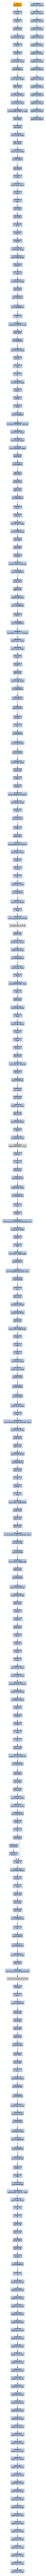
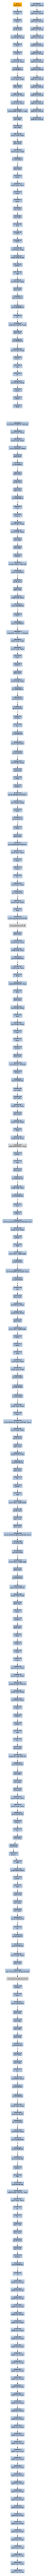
  digraph {
    fontname="Noto Serif"
    node [color=lightsteelblue fillcolor=lightsteelblue fontname="Noto Serif" shape=rectangle style=filled]
    edge [color="#000000" fontname="Noto Serif"]
    n1 [color=lightgrey fillcolor=orange label="start\nffree %st2"]
    n2 [label="0x0040be9b\nfwait "]
    n3 [label="0x0040be9c\nfninit "]
    n4 [label="0x0040be9e\npushl %ebp"]
    n5 [label="0x0040be9f\nleal (%ebp), %ebp"]
    n6 [label="0x0040bea2\nfwait "]
    n7 [label="0x0040bea3\nfnclex "]
    n8 [label="0x0040bea5\nmovl %eax, %eax"]
    n9 [label="0x0040bea7\njg 0x0040bea9"]
    n10 [label="0x0040bea9\nmovl %esp, %ebp"]
    n11 [label="0x0040beab\nffree %st7"]
    n12 [label="0x0040bead\nmovl %eax, %eax"]
    n13 [label="0x0040beaf\nmovl %ecx, %ecx"]
    n14 [label="0x0040beb1\nsubl $0x200<UINT32>, %esp"]
    n15 [label="0x0040beb7\nnotl %edx"]
    n16 [label="0x0040beb9\nnotl %edx"]
    n17 [label="0x0040bebb\nmovl %edx, %edx"]
    n18 [color=lightgrey label="0x0040bebd\nffree %st5"]
    n19 [label="0x0040bebf\nleal (%ebp), %ebp"]
    n20 [label="0x0040bec2\nje 0x0040bec4"]
    n21 [label="0x0040bec4\nffree %st7"]
    n22 [label="0x0040bec6\nfwait "]
    n23 [label="0x0040bec7\nmovl %ecx, %ecx"]
    n24 [label="0x0040bec9\nfwait "]
    n25 [label="0x0040beca\nfninit "]
    n26 [label="0x0040becc\nnotl %edx"]
    n27 [label="0x0040bece\nnotl %edx"]
    n28 [label="0x0040bed0\nfnop "]
    n29 [label="0x0040bed2\nfwait "]
    n30 [label="0x0040bed3\nfninit "]
    n31 [label="0x0040bed5\nleal (%esp), %esp"]
    n32 [label="0x0040bed8\nxchgl %ebp, %ebp"]
    n33 [label="0x0040beda\npusha "]
    n34 [label="0x0040bedb\npopa "]
    n35 [label="0x0040bedc\nleal (%ebp), %ebp"]
    n36 [label="0x0040bedf\nffree %st7"]
    n37 [label="0x0040bee1\njp 0x0040bee3"]
    n38 [label="0x0040bee3\njecxz 0x0040bee5"]
    n39 [label="0x0040bee5\ncld "]
    n40 [label="0x0040bee6\nsubl $0xc<UINT8>, %esp"]
    n41 [label="0x0040bee9\nffree %st1"]
    n42 [label="0x0040beeb\nje 0x0040beed"]
    n43 [label="0x0040beed\nleal (%ebp), %ebp"]
    n44 [label="0x0040bef0\npusha "]
    n45 [label="0x0040bef1\npopa "]
    n46 [label="0x0040bef2\ncld "]
    n47 [label="0x0040bef3\nleal (%ebp), %ebp"]
    n48 [label="0x0040bef6\nfwait "]
    n49 [label="0x0040bef7\nfninit "]
    n50 [label="0x0040bef9\nfnop "]
-   n51 [label="0x0040befb\njcxz 0x0040befe"]
    n52 [label="0x0040befe\nmovl $0x1<UINT32>, -8(%esp)"]
    n53 [label="0x0040bf06\nmovl %eax, %eax"]
    n54 [label="0x0040bf08\nmovl %edx, %edx"]
    n55 [label="0x0040bf0a\nmovq -8(%esp), %mm0"]
    n56 [label="0x0040bf0f\nffree %st7"]
    n57 [label="0x0040bf11\nje 0x0040bf13"]
    n58 [label="0x0040bf13\nffree %st5"]
    n59 [label="0x0040bf15\npushl %eax"]
    n60 [label="0x0040bf16\npopl %eax"]
    n61 [label="0x0040bf17\njne 0x0040bf19"]
    n62 [label="0x0040bf19\nfwait "]
    n63 [label="0x0040bf1a\nfnclex "]
    n64 [label="0x0040bf1c\nleal (%ebp), %ebp"]
    n65 [label="0x0040bf1f\nmovl %edx, %edx"]
    n66 [label="0x0040bf21\nnotl %edx"]
    n67 [label="0x0040bf23\nnotl %edx"]
    n68 [label="0x0040bf25\nfincstp "]
    n69 [label="0x0040bf27\nmovq %mm0, -12(%esp)"]
    n70 [label="0x0040bf2c\njecxz 0x0040bf2e"]
    n71 [label="0x0040bf2e\npushl %eax"]
    n72 [label="0x0040bf2f\npopl %eax"]
    n73 [label="0x0040bf30\nxchgl %esp, %esp"]
    n74 [label="0x0040bf32\njecxz 0x0040bf34"]
    n75 [label="0x0040bf34\nfwait "]
    n76 [label="0x0040bf35\njecxz 0x0040bf37"]
    n77 [label="0x0040bf37\ncmpl $0x1<UINT8>, -12(%esp)"]
    n78 [label="0x0040bf3c\nxchgl %edx, %edx"]
    n79 [label="0x0040bf3e\nmovl %edx, %edx"]
    n80 [label="0x0040bf40\nfwait "]
    n81 [label="0x0040bf41\nfnclex "]
    n82 [label="0x0040bf43\nffree %st7"]
    n83 [label="0x0040bf45\nmovl %edx, %edx"]
    n84 [label="0x0040bf47\njne 0x0040bf49"]
    n85 [label="0x0040bf49\njne 0x0040c2fc"]
    n86 [label="0x0040c2fc\njg 0x0040c2fe"]
    n87 [label="0x0040c2fe\nfincstp "]
    n88 [label="0x0040c300\ncld "]
    n89 [label="0x0040c301\nje 0x0040c303"]
    n90 [label="0x0040c303\njecxz 0x0040c305"]
    n91 [label="0x0040c305\njg 0x0040c307"]
    n92 [label="0x0040c307\nleal (%ebp), %ebp"]
    n93 [label="0x0040c30a\npopl %edi"]
    n94 [label="0x0040c30b\nfwait "]
    n95 [label="0x0040c30c\nfnclex "]
    n96 [label="0x0040c30e\npushl $0x40b6c1<UINT32>"]
    n97 [label="0x0040c313\nleal (%ebp), %ebp"]
    n98 [label="0x0040c316\nfwait "]
    n99 [label="0x0040c317\njp 0x0040c319"]
    n100 [label="0x0040c319\nfwait "]
    n101 [label="0x0040c31a\nffree %st2"]
    n102 [label="0x0040c31c\npushl $0x40100c<UINT32>"]
    n103 [label="0x0040c321\nmovl %ecx, %ecx"]
    n104 [label="0x0040c323\nfwait "]
    n105 [label="0x0040c324\nfincstp "]
    n106 [label="0x0040c326\ncld "]
    n107 [label="0x0040c327\nleal (%esp), %esp"]
    n108 [label="0x0040c32a\njne 0x0040c32c"]
    n109 [label="0x0040c32c\nmovl %edx, %edx"]
    n110 [label="0x0040c32e\nfnop "]
    n111 [label="0x0040c330\ncall lstrcpyA@kernel32.dll"]
    n112 [color=lightgrey fillcolor=lightgrey label="lstrcpyA@kernel32.dll"]
    n113 [label="0x0040c336\nffree %st1"]
    n114 [label="0x0040c338\nmovl %eax, %eax"]
    n115 [label="0x0040c33a\nxchgl %esp, %esp"]
    n116 [label="0x0040c33c\njecxz 0x0040c33e"]
    n117 [label="0x0040c33e\nxchgl %esp, %esp"]
    n118 [label="0x0040c340\nfnop "]
    n119 [label="0x0040c342\nsubl $0x8<UINT8>, %esp"]
    n120 [label="0x0040c345\nfnop "]
    n121 [label="0x0040c347\nffree %st5"]
    n122 [label="0x0040c349\nleal (%ebp), %ebp"]
    n123 [label="0x0040c34c\nfnop "]
    n124 [label="0x0040c34e\nleal (%ebp), %ebp"]
    n125 [label="0x0040c351\nfwait "]
    n126 [label="0x0040c352\nfninit "]
    n127 [label="0x0040c354\nfincstp "]
    n128 [label="0x0040c356\nffree %st7"]
    n129 [label="0x0040c358\nmovq %mm0, -8(%esp)"]
    n130 [label="0x0040c35d\nfincstp "]
    n131 [label="0x0040c35f\njcxz 0x0040c362"]
    n132 [label="0x0040c362\nnotl %edx"]
    n133 [label="0x0040c364\nnotl %edx"]
    n134 [label="0x0040c366\nxchgl %esp, %esp"]
    n135 [label="0x0040c368\nffree %st5"]
    n136 [label="0x0040c36a\nmovl %edx, %edx"]
    n137 [label="0x0040c36c\nfnop "]
    n138 [label="0x0040c36e\nxchgl %esp, %esp"]
    n139 [fillcolor=lightgrey label="0x0040c370\naddl $0x8<UINT8>, %esp"]
    n140 [label="0x0040c373\npusha "]
    n141 [label="0x0040c374\npopa "]
    n142 [label="0x0040c375\nffree %st7"]
    n143 [label="0x0040c377\njne 0x0040c379"]
    n144 [label="0x0040c379\nxchgl %esp, %esp"]
    n145 [label="0x0040c37b\njcxz 0x0040c37e"]
    n146 [label="0x0040c37e\nfwait "]
    n147 [label="0x0040c37f\nfnclex "]
    n148 [label="0x0040c381\nmovl LoadLibraryA@kernel32.dll, %eax"]
    n149 [label="0x0040c386\nxchgl %edx, %edx"]
    n150 [label="0x0040c388\npusha "]
    n151 [label="0x0040c389\npopa "]
    n152 [label="0x0040c38a\nmovl %eax, 0x00401000"]
    n153 [label="0x0040c38f\njp 0x0040c391"]
    n154 [label="0x0040c391\nmovl Sleep@kernel32.dll, %eax"]
    n155 [label="0x0040c396\nje 0x0040c398"]
    n156 [label="0x0040c398\nnop "]
    n157 [label="0x0040c399\nffree %st5"]
    n158 [label="0x0040c39b\nleal (%eax), %eax"]
    n159 [label="0x0040c39d\nxchgl %edx, %edx"]
    n160 [label="0x0040c39f\nffree %st7"]
    n161 [label="0x0040c3a1\nmovl %eax, 0x00401004"]
    n162 [label="0x0040c3a6\nfwait "]
    n163 [label="0x0040c3a7\nfninit "]
    n164 [label="0x0040c3a9\nfnop "]
    n165 [label="0x0040c3ab\nleal (%esp), %esp"]
    n166 [label="0x0040c3ae\nxchgl %edx, %edx"]
    n167 [label="0x0040c3b0\njg 0x0040c3b2"]
    n168 [label="0x0040c3b2\njg 0x0040c3b4"]
    n169 [label="0x0040c3b4\nje 0x0040c3b6"]
    n170 [label="0x0040c3b6\nxchgl %edx, %edx"]
    n171 [label="0x0040c3b8\nfwait "]
    n172 [label="0x0040c3b9\nmovl DeleteFileA@kernel32.dll, %eax"]
    n173 [label="0x0040c3be\nmovl %edx, %edx"]
    n174 [label="0x0040c3c0\npushl %eax"]
    n175 [label="0x0040c3c1\npopl %eax"]
    n176 [label="0x0040c3c2\nxchgl %edx, %edx"]
    n177 [label="0x0040c3c4\njmp 0x0040c3c6"]
    n178 [label="0x0040c3c6\nffree %st7"]
    n179 [label="0x0040c3c8\ncld "]
    n180 [label="0x0040c3c9\npusha "]
    n181 [label="0x0040c3ca\npopa "]
    n182 [label="0x0040c3cb\nmovl %eax, 0x00401008"]
    n183 [label="0x0040c3d0\npushl %eax"]
    n184 [label="0x0040c3d1\npopl %eax"]
    n185 [label="0x0040c3d2\nffree %st2"]
    n186 [label="0x0040c3d4\nmovl ExitThread@kernel32.dll, %eax"]
    n187 [label="0x0040c3d9\nje 0x0040c3db"]
    n188 [label="0x0040c3db\njp 0x0040c3dd"]
    n189 [label="0x0040c3dd\nmovl %eax, 0x004014b8"]
    n190 [label="0x0040c3e2\nffree %st5"]
    n191 [label="0x0040c3e4\njg 0x0040c3e6"]
    n192 [label="0x0040c3e6\npushl $0x40<UINT8>"]
    n193 [label="0x0040c3e8\nxchgl %ebp, %ebp"]
    n194 [label="0x0040c3ea\nffree %st1"]
    n195 [label="0x0040c3ec\nfwait "]
    n196 [label="0x0040c3ed\nfnclex "]
    n197 [label="0x0040c3ef\nffree %st7"]
    n198 [label="0x0040c3f1\nfwait "]
    n199 [label="0x0040c3f2\nfnclex "]
    n200 [label="0x0040c3f4\nfwait "]
    n201 [label="0x0040c3f5\nfnclex "]
    n202 [label="0x0040c3f7\nleal (%eax), %eax"]
    n203 [label="0x0040c3f9\nmovl %edx, %edx"]
    n204 [label="0x0040c3fb\npushl $0x3000<UINT32>"]
    n205 [label="0x0040c400\nxchgl %ebp, %ebp"]
    n206 [label="0x0040c402\nleal (%esp), %esp"]
    n207 [label="0x0040c405\nfwait "]
    n208 [label="0x0040c406\nfnclex "]
    n209 [label="0x0040c408\npusha "]
    n210 [label="0x0040c409\npopa "]
    n211 [label="0x0040c40a\ncld "]
    n212 [label="0x0040c40b\nffree %st5"]
    n213 [label="0x0040c40d\npushl $0xc14d<UINT32>"]
    n214 [label="0x0040c412\njne 0x0040c414"]
    n215 [label="0x0040c414\nnotl %edx"]
    n216 [label="0x0040c416\nnotl %edx"]
    n217 [label="0x0040c418\nffree %st5"]
    n218 [label="0x0040c41a\nmovl %eax, %eax"]
    n219 [label="0x0040c41c\nmovl %eax, %eax"]
    n220 [label="0x0040c41e\njmp 0x0040c420"]
    n221 [label="0x0040c420\nfincstp "]
    n222 [label="0x0040c422\ncld "]
    n223 [label="0x0040c423\nnotl %edx"]
    n224 [label="0x0040c425\nnotl %edx"]
    n225 [label="0x0040c427\npusha "]
    n226 [label="0x0040c428\npopa "]
    n227 [label="0x0040c429\npushl $0x0<UINT8>"]
    n228 [label="0x0040c42b\npusha "]
    n229 [label="0x0040c42c\npopa "]
    n230 [label="0x0040c42d\npushl %esi"]
    n231 [label="0x0040c42e\nnotl %edx"]
    n232 [label="0x0040c430\nnotl %edx"]
    n233 [label="0x0040c432\njecxz 0x0040c434"]
    n234 [label="0x0040c434\ncld "]
    n235 [label="0x0040c435\njp 0x0040c437"]
    n236 [label="0x0040c437\njcxz 0x0040c43a"]
    n237 [label="0x0040c43a\nmovl %edx, %edx"]
    n238 [label="0x0040c43c\nffree %st7"]
    n239 [label="0x0040c43e\ncall VirtualAllocEx@kernel32.dll"]
    n240 [color=lightgrey fillcolor=lightgrey label="VirtualAllocEx@kernel32.dll"]
    n241 [label="0x0040c444\nfincstp "]
    n242 [label="0x0040c446\nfwait "]
    n243 [label="0x0040c447\njecxz 0x0040c449"]
    n244 [label="0x0040c449\nffree %st5"]
    n245 [label="0x0040c44b\nnotl %edx"]
    n246 [label="0x0040c44d\nnotl %edx"]
    n247 [label="0x0040c44f\nffree %st2"]
    n248 [label="0x0040c451\njp 0x0040c453"]
    n249 [label="0x0040c453\nnotl %edx"]
    n250 [label="0x0040c455\nnotl %edx"]
    n251 [label="0x0040c457\ncld "]
    n252 [label="0x0040c458\ntestl %eax, %eax"]
    n253 [label="0x0040c45a\njp 0x0040c45c"]
    n254 [label="0x0040c45c\nje 0x0040c483"]
    n255 [label="0x0040c483\nxchgl %edx, %edx"]
    n256 [label="0x0040c485\njmp 0x0040c487"]
    n257 [label="0x0040c487\njg 0x0040c489"]
    n258 [label="0x0040c489\nleal (%esp), %esp"]
    n259 [label="0x0040c48c\njecxz 0x0040c48e"]
    n260 [label="0x0040c48e\njcxz 0x0040c491"]
    n261 [label="0x0040c491\njcxz 0x0040c494"]
    n262 [label="0x0040c494\npusha "]
    n263 [label="0x0040c495\npopa "]
    n264 [label="0x0040c496\njmp 0x0040c498"]
    n265 [label="0x0040c498\naddl $0x200<UINT32>, %esp"]
    n266 [label="0x0040c49e\nmovl %ecx, %ecx"]
    n267 [label="0x0040c4a0\ncld "]
    n268 [label="0x0040c4a1\ncld "]
    n269 [label="0x0040c4a2\npopl %ebp"]
    n270 [label="0x0040c4a3\nffree %st1"]
    n271 [label="0x0040c4a5\npushl %eax"]
    n272 [label="0x0040c4a6\npopl %eax"]
    n273 [label="0x0040c4a7\nfincstp "]
    n274 [label="0x0040c4a9\njcxz 0x0040c4ac"]
    n275 [label="0x0040c4ac\nret"]
    n276 [label="0x00000000\naddb %al, (%eax)"]
    n277 [label="0x00000002\naddb %al, (%eax)"]
    n278 [label="0x00000004\naddb %al, (%eax)"]
    n279 [label="0x00000006\naddb %al, (%eax)"]
    n280 [label="0x00000008\naddb %al, (%eax)"]
    n281 [label="0x0000000a\naddb %al, (%eax)"]
    n282 [label="0x0000000c\naddb %al, (%eax)"]
    n283 [label="0x0000000e\naddb %al, (%eax)"]
    n284 [label="0x00000010\naddb %al, (%eax)"]
    n285 [label="0x00000012\naddb %al, (%eax)"]
    n286 [label="0x00000014\naddb %al, (%eax)"]
    n287 [label="0x00000016\naddb %al, (%eax)"]
    n288 [label="0x00000018\naddb %al, (%eax)"]
    n289 [label="0x0000001a\naddb %al, (%eax)"]
    n290 [label="0x0000001c\naddb %al, (%eax)"]
    n291 [label="0x0000001e\naddb %al, (%eax)"]
    n292 [label="0x00000020\naddb %al, (%eax)"]
    n293 [label="0x00000022\naddb %al, (%eax)"]
    n294 [label="0x00000024\naddb %al, (%eax)"]
    n295 [label="0x00000026\naddb %al, (%eax)"]
    n296 [label="0x00000028\naddb %al, (%eax)"]
    n297 [label="0x0000002a\naddb %al, (%eax)"]
    n298 [label="0x0000002c\naddb %al, (%eax)"]
    n299 [label="0x0000002e\naddb %al, (%eax)"]
    n300 [label="0x00000030\naddb %al, (%eax)"]
    n301 [label="0x00000032\naddb %al, (%eax)"]
    n302 [label="0x00000034\naddb %al, (%eax)"]
    n303 [label="0x00000036\naddb %al, (%eax)"]
    n304 [label="0x00000038\naddb %al, (%eax)"]
    n305 [label="0x0000003a\naddb %al, (%eax)"]
    n306 [label="0x0000003c\naddb %al, (%eax)"]
    n307 [label="0x0000003e\naddb %al, (%eax)"]
    n308 [label="0x00000040\naddb %al, (%eax)"]
    n309 [label="0x00000042\naddb %al, (%eax)"]
    n310 [label="0x00000044\naddb %al, (%eax)"]
    n311 [label="0x00000046\naddb %al, (%eax)"]
    n312 [label="0x00000048\naddb %al, (%eax)"]
    n313 [label="0x0000004a\naddb %al, (%eax)"]
    n314 [label="0x0000004c\naddb %al, (%eax)"]
    n315 [label="0x0000004e\naddb %al, (%eax)"]
    n316 [label="0x00000050\naddb %al, (%eax)"]
    n317 [label="0x00000052\naddb %al, (%eax)"]
    n318 [label="0x00000054\naddb %al, (%eax)"]
    n319 [label="0x00000056\naddb %al, (%eax)"]
    n320 [label="0x00000058\naddb %al, (%eax)"]
    n321 [label="0x0000005a\naddb %al, (%eax)"]
    n322 [label="0x0000005c\naddb %al, (%eax)"]
    n323 [label="0x0000005e\naddb %al, (%eax)"]
    n324 [label="0x00000060\naddb %al, (%eax)"]
    n325 [label="0x00000062\naddb %al, (%eax)"]
    n326 [label="0x00000064\naddb %al, (%eax)"]
    n327 [label="0x00000066\naddb %al, (%eax)"]
    n1 -> n2
    n2 -> n3
    n3 -> n4
    n4 -> n5
    n5 -> n6
    n6 -> n7
    n7 -> n8
    n8 -> n9
    n9 -> n10 [label=F]
    n10 -> n11
    n11 -> n12
    n12 -> n13
    n13 -> n14
    n14 -> n15
    n15 -> n16
    n16 -> n17
    n17 -> n18
    n18 -> n19
    n19 -> n20
    n20 -> n21 [label=F]
    n21 -> n22
    n22 -> n23
    n23 -> n24
    n24 -> n25
    n25 -> n26
    n26 -> n27
    n27 -> n28
    n28 -> n29
    n29 -> n30
    n30 -> n31
    n31 -> n32
    n32 -> n33
    n33 -> n34
    n34 -> n35
    n35 -> n36
    n36 -> n37
    n37 -> n38 [label=F]
    n38 -> n39 [label=T]
    n39 -> n40
    n40 -> n41
    n41 -> n42
    n42 -> n43 [label=F]
    n43 -> n44
    n44 -> n45
    n45 -> n46
    n46 -> n47
    n47 -> n48
    n48 -> n49
    n49 -> n50
-   n50 -> n51
-   n51 -> n52 [label=T]
    n52 -> n53
    n53 -> n54
    n54 -> n55
    n55 -> n56
    n56 -> n57
    n57 -> n58 [label=F]
    n58 -> n59
    n59 -> n60
    n60 -> n61
    n61 -> n62 [label=T]
    n62 -> n63
    n63 -> n64
    n64 -> n65
    n65 -> n66
    n66 -> n67
    n67 -> n68
    n68 -> n69
    n69 -> n70
    n70 -> n71 [label=T]
    n71 -> n72
    n72 -> n73
    n73 -> n74
    n74 -> n75 [label=T]
    n75 -> n76
    n76 -> n77 [label=T]
    n77 -> n78
    n78 -> n79
    n79 -> n80
    n80 -> n81
    n81 -> n82
    n82 -> n83
    n83 -> n84
    n84 -> n85 [label=T]
    n85 -> n86 [label=T]
    n86 -> n87 [label=T]
    n87 -> n88
    n88 -> n89
    n89 -> n90 [label=F]
    n90 -> n91 [label=T]
    n91 -> n92 [label=T]
    n92 -> n93
    n93 -> n94
    n94 -> n95
    n95 -> n96
    n96 -> n97
    n97 -> n98
    n98 -> n99
    n99 -> n100 [label=T]
    n100 -> n101
    n101 -> n102
    n102 -> n103
    n103 -> n104
    n104 -> n105
    n105 -> n106
    n106 -> n107
    n107 -> n108
    n108 -> n109 [label=T]
    n109 -> n110
    n110 -> n111
    n111 -> n112
    n112 -> n113
    n113 -> n114
    n114 -> n115
    n115 -> n116
    n116 -> n117 [label=T]
    n117 -> n118
    n118 -> n119
    n119 -> n120
    n120 -> n121
    n121 -> n122
    n122 -> n123
    n123 -> n124
    n124 -> n125
    n125 -> n126
    n126 -> n127
    n127 -> n128
    n128 -> n129
    n129 -> n130
    n130 -> n131
    n131 -> n132 [label=T]
    n132 -> n133
    n133 -> n134
    n134 -> n135
    n135 -> n136
    n136 -> n137
    n137 -> n138
    n138 -> n139
    n139 -> n140
    n140 -> n141
    n141 -> n142
    n142 -> n143
    n143 -> n144 [label=T]
    n144 -> n145
    n145 -> n146 [label=T]
    n146 -> n147
    n147 -> n148
    n148 -> n149
    n149 -> n150
    n150 -> n151
    n151 -> n152
    n152 -> n153
    n153 -> n154 [label=T]
    n154 -> n155
    n155 -> n156 [label=F]
    n156 -> n157
    n157 -> n158
    n158 -> n159
    n159 -> n160
    n160 -> n161
    n161 -> n162
    n162 -> n163
    n163 -> n164
    n164 -> n165
    n165 -> n166
    n166 -> n167
    n167 -> n168 [label=T]
    n168 -> n169 [label=T]
    n169 -> n170 [label=F]
    n170 -> n171
    n171 -> n172
    n172 -> n173
    n173 -> n174
    n174 -> n175
    n175 -> n176
    n176 -> n177
    n177 -> n178
    n178 -> n179
    n179 -> n180
    n180 -> n181
    n181 -> n182
    n182 -> n183
    n183 -> n184
    n184 -> n185
    n185 -> n186
    n186 -> n187
    n187 -> n188 [label=F]
    n188 -> n189 [label=T]
    n189 -> n190
    n190 -> n191
    n191 -> n192 [label=T]
    n192 -> n193
    n193 -> n194
    n194 -> n195
    n195 -> n196
    n196 -> n197
    n197 -> n198
    n198 -> n199
    n199 -> n200
    n200 -> n201
    n201 -> n202
    n202 -> n203
    n203 -> n204
    n204 -> n205
    n205 -> n206
    n206 -> n207
    n207 -> n208
    n208 -> n209
    n209 -> n210
    n210 -> n211
    n211 -> n212
    n212 -> n213
    n213 -> n214
    n214 -> n215 [label=T]
    n215 -> n216
    n216 -> n217
    n217 -> n218
    n218 -> n219
    n219 -> n220
    n220 -> n221
    n221 -> n222
    n222 -> n223
-   n223 -> n226
+   n223 -> n224
    n224 -> n225
    n225 -> n226
    n226 -> n227
    n227 -> n228
    n228 -> n229
    n229 -> n230
    n230 -> n231
    n231 -> n232
    n232 -> n233
    n233 -> n234 [label=T]
    n234 -> n235
    n235 -> n236 [label=T]
    n236 -> n237 [label=T]
    n237 -> n238
    n238 -> n239
    n239 -> n240
    n240 -> n241
    n241 -> n242
    n242 -> n243
    n243 -> n244 [label=T]
    n244 -> n245
    n245 -> n246
    n246 -> n247
    n247 -> n248
    n248 -> n249 [label=T]
    n249 -> n250
    n250 -> n251
    n251 -> n252
    n252 -> n253
    n253 -> n254 [label=T]
    n254 -> n255 [label=T]
    n255 -> n256
    n256 -> n257
    n257 -> n258 [label=F]
    n258 -> n259
    n259 -> n260 [label=T]
    n260 -> n261 [label=T]
    n261 -> n262 [label=T]
    n262 -> n263
    n263 -> n264
    n264 -> n265
    n265 -> n266
    n266 -> n267
    n267 -> n268
    n268 -> n269
    n269 -> n270
    n270 -> n271
    n271 -> n272
    n272 -> n273
    n273 -> n274
    n274 -> n275 [label=T]
    n275 -> n276
    n276 -> n277
    n277 -> n278
    n278 -> n279
    n279 -> n280
    n280 -> n281
    n281 -> n282
    n282 -> n283
    n283 -> n284
    n284 -> n285
    n285 -> n286
    n286 -> n287
    n287 -> n288
    n288 -> n289
    n289 -> n290
    n290 -> n291
    n291 -> n292
    n292 -> n293
    n293 -> n294
    n294 -> n295
    n295 -> n296
    n296 -> n297
    n297 -> n298
    n298 -> n299
    n299 -> n300
    n300 -> n301
    n301 -> n302
    n302 -> n303
    n303 -> n304
    n304 -> n305
    n305 -> n306
    n306 -> n307
    n307 -> n308
    n308 -> n309
    n309 -> n310
    n310 -> n311
    n311 -> n312
    n313 -> n314
    n314 -> n315
    n315 -> n316
    n316 -> n317
    n317 -> n318
    n318 -> n319
    n319 -> n320
    n320 -> n321
    n321 -> n322
    n322 -> n323
    n323 -> n324
    n324 -> n325
    n325 -> n326
    n326 -> n327
  }
